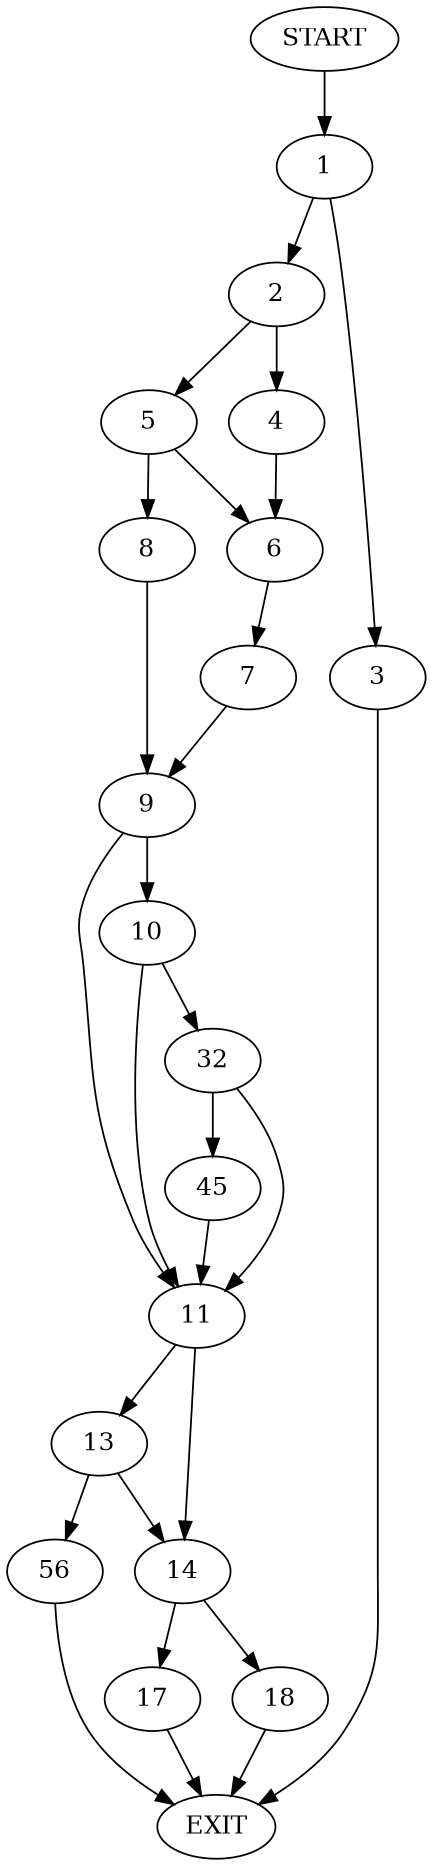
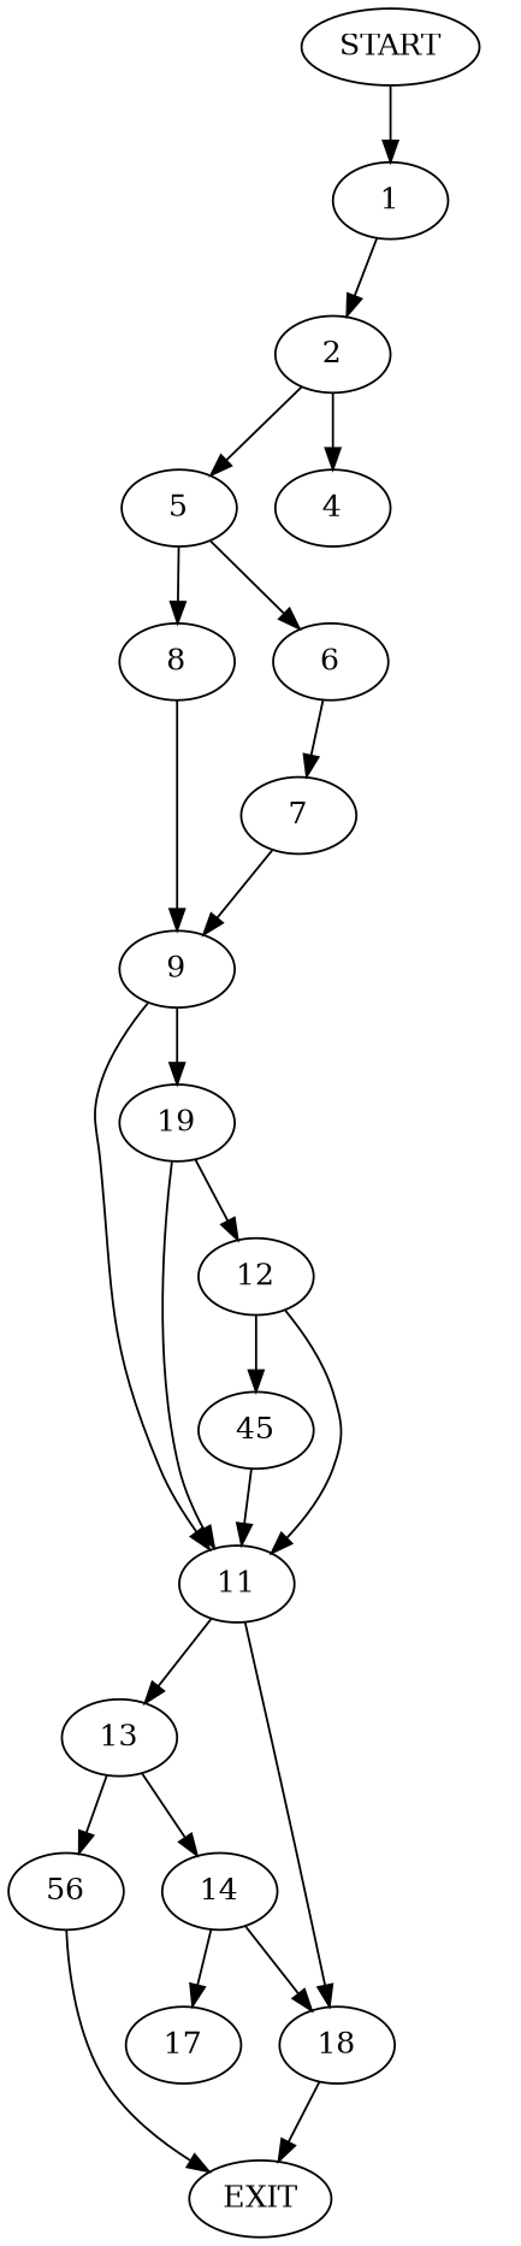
  digraph {
    n1 [label=START]
    1
    2
-   3
    n5 [label=EXIT]
    4
    5
    6
    8
    7
    9
-   10
+   10 [label=19]
    11
-   12 [label=32]
+   12
    13
    14
    n17 [label=45]
    n18 [label=56]
    17
    18
    n1 -> 1
    1 -> 2
-   1 -> 3
    2 -> 4
    2 -> 5
-   3 -> n5
-   4 -> 6
    5 -> 6
    5 -> 8
    6 -> 7
    8 -> 9
    7 -> 9
    9 -> 10
    9 -> 11
    10 -> 11
    10 -> 12
    11 -> 13
-   11 -> 14
+   11 -> 18
    12 -> 11
    12 -> n17
    13 -> 14
    13 -> n18
    14 -> 17
    14 -> 18
    n17 -> 11
    n18 -> n5
-   17 -> n5
    18 -> n5
  }
